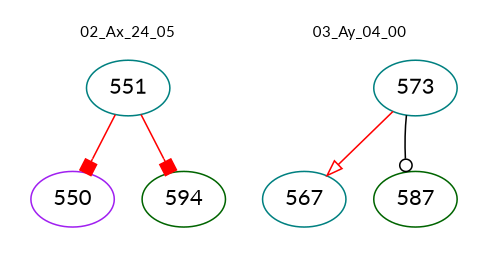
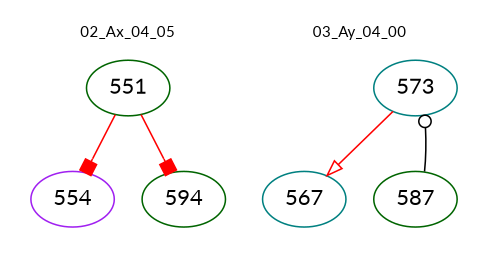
  digraph {
    fontname=Lato
    node [color=teal fontname=Lato]
    edge [arrowhead=box color=red fontname=Lato]
-   n1 [label=551]
-   n2 [color=purple label=550]
+   n1 [color=darkgreen label=551]
+   n2 [color=purple label=554]
    n3 [color=darkgreen label=594]
    n4 [label=573]
    n5 [label=567]
    n6 [color=darkgreen label=587]
    subgraph cluster_1 {
      color=white
      fontsize=10
-     label="02_Ax_24_05"
+     label="02_Ax_04_05"
      n1
      n2
      n3
    }
    subgraph cluster_2 {
      color=white
      fontsize=10
      label="03_Ay_04_00"
      n4
      n5
      n6
    }
    n1 -> n2
    n1 -> n3
    n4 -> n5 [arrowhead=onormal]
-   n4 -> n6 [arrowhead=odot color=black]
+   n6 -> n4 [arrowhead=odot color=black]
  }
